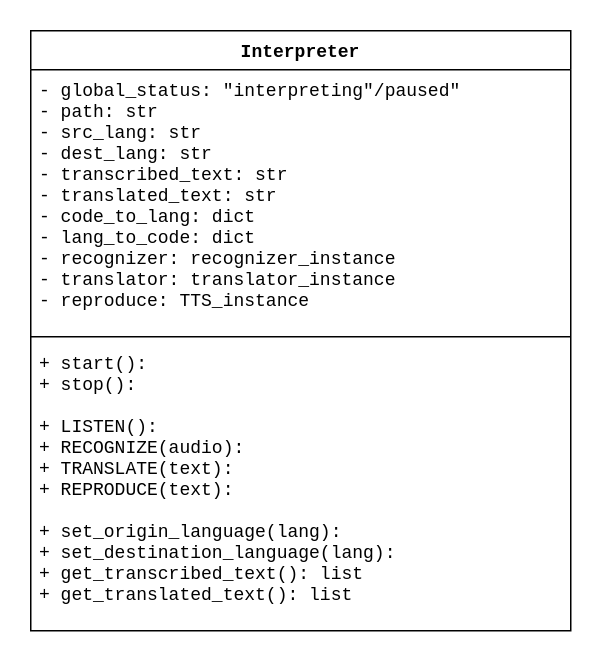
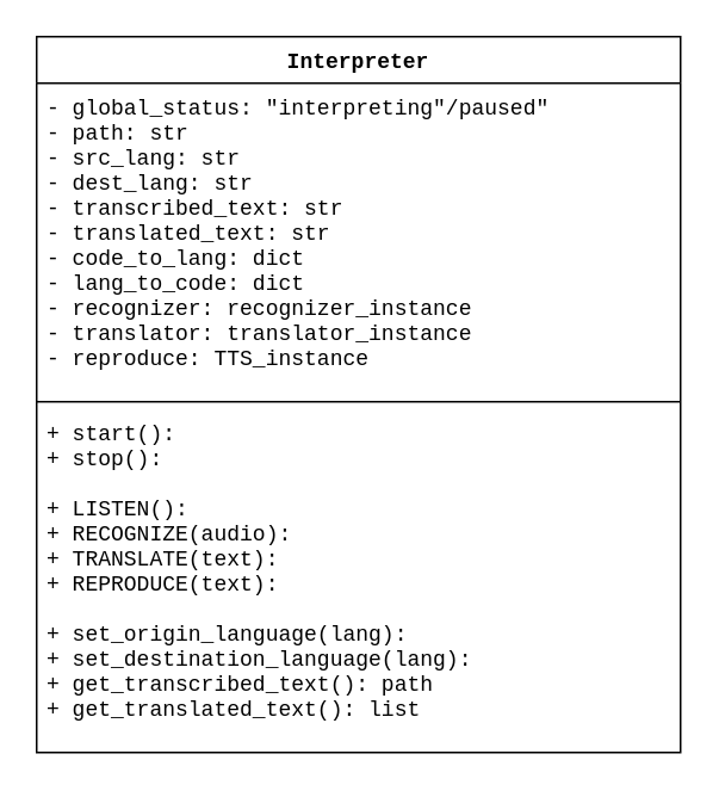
  <mxCell id="0" />
  <mxCell id="1" parent="0" />
  <mxCell id="2" value="Interpreter" style="swimlane;fontStyle=1;align=center;verticalAlign=top;childLayout=stackLayout;horizontal=1;startSize=26;horizontalStack=0;resizeParent=1;resizeParentMax=0;resizeLast=0;collapsible=1;marginBottom=0;fontFamily=Courier New;" parent="1" vertex="1"><mxGeometry x="20" y="20" width="360" height="400" as="geometry"><mxRectangle x="200" y="120" width="100" height="30" as="alternateBounds" /></mxGeometry></mxCell>
  <mxCell id="3" value="- global_status: &quot;interpreting&quot;/paused&quot;&#10;- path: str&#10;- src_lang: str&#10;- dest_lang: str&#10;- transcribed_text: str&#10;- translated_text: str&#10;- code_to_lang: dict&#10;- lang_to_code: dict&#10;- recognizer: recognizer_instance&#10;- translator: translator_instance&#10;- reproduce: TTS_instance" style="text;strokeColor=none;fillColor=none;align=left;verticalAlign=top;spacingLeft=4;spacingRight=4;overflow=hidden;rotatable=0;points=[[0,0.5],[1,0.5]];portConstraint=eastwest;fontFamily=Courier New;" parent="2" vertex="1"><mxGeometry y="26" width="360" height="174" as="geometry" /></mxCell>
  <mxCell id="4" value="" style="line;strokeWidth=1;fillColor=none;align=left;verticalAlign=middle;spacingTop=-1;spacingLeft=3;spacingRight=3;rotatable=0;labelPosition=right;points=[];portConstraint=eastwest;strokeColor=inherit;" parent="2" vertex="1"><mxGeometry y="200" width="360" height="8" as="geometry" /></mxCell>
- <mxCell id="5" value="+ start():&#10;+ stop():&#10;&#10;+ LISTEN():&#10;+ RECOGNIZE(audio):&#10;+ TRANSLATE(text):&#10;+ REPRODUCE(text):&#10;&#10;+ set_origin_language(lang):&#10;+ set_destination_language(lang):&#10;+ get_transcribed_text(): list&#10;+ get_translated_text(): list&#10;" style="text;strokeColor=none;fillColor=none;align=left;verticalAlign=top;spacingLeft=4;spacingRight=4;overflow=hidden;rotatable=0;points=[[0,0.5],[1,0.5]];portConstraint=eastwest;fontFamily=Courier New;" parent="2" vertex="1"><mxGeometry y="208" width="360" height="192" as="geometry" /></mxCell>
+ <mxCell id="5" value="+ start():&#10;+ stop():&#10;&#10;+ LISTEN():&#10;+ RECOGNIZE(audio):&#10;+ TRANSLATE(text):&#10;+ REPRODUCE(text):&#10;&#10;+ set_origin_language(lang):&#10;+ set_destination_language(lang):&#10;+ get_transcribed_text(): path&#10;+ get_translated_text(): list&#10;" style="text;strokeColor=none;fillColor=none;align=left;verticalAlign=top;spacingLeft=4;spacingRight=4;overflow=hidden;rotatable=0;points=[[0,0.5],[1,0.5]];portConstraint=eastwest;fontFamily=Courier New;" parent="2" vertex="1"><mxGeometry y="208" width="360" height="192" as="geometry" /></mxCell>
